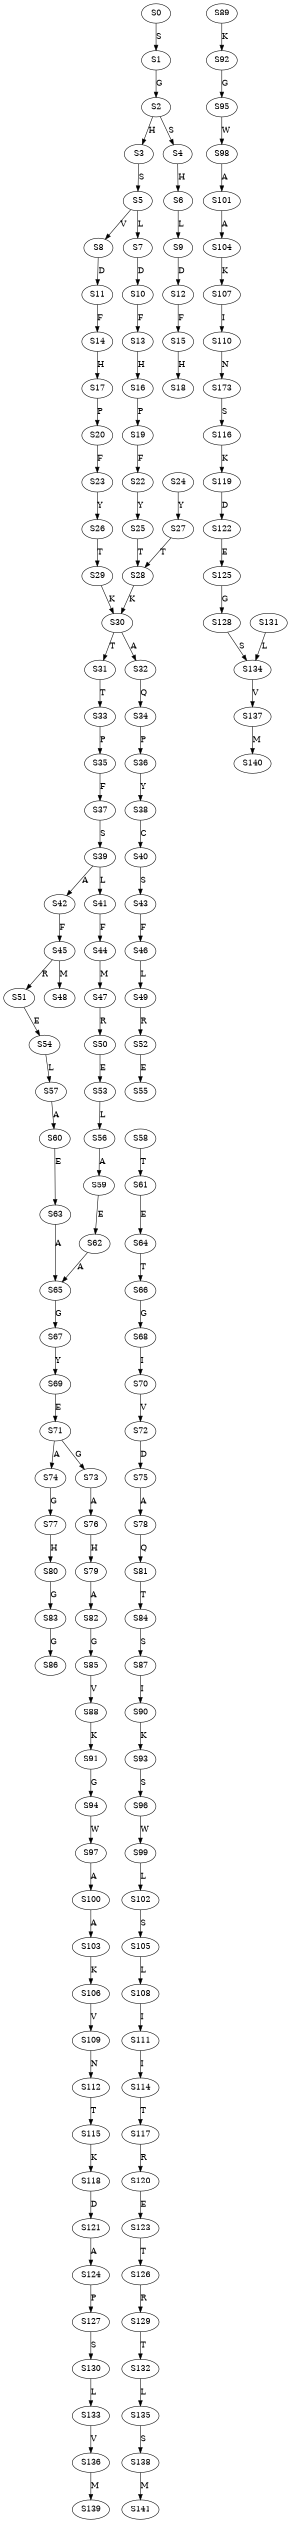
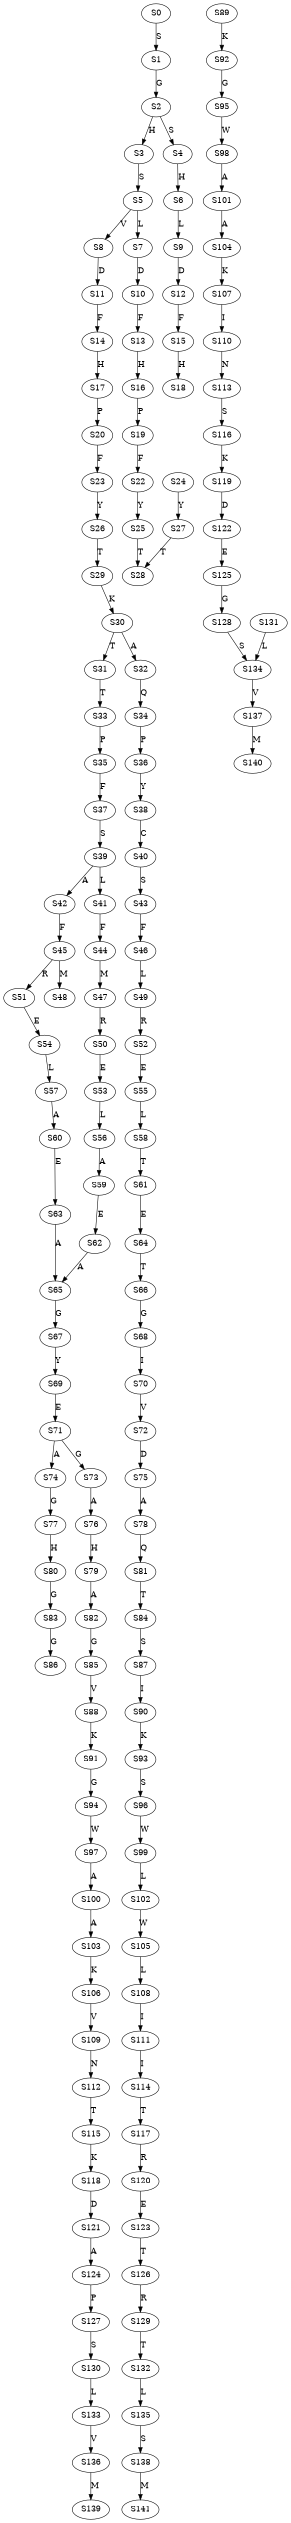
  strict digraph {
    S0
    S1
    S2
    S3
    S4
    S5
    S6
    S7
    S8
    S9
    S10
    S11
    S12
    S13
    S14
    S15
    S16
    S17
    S18
    S19
    S20
    S22
    S23
    S25
    S26
    S24
    S27
    S28
    S29
    S30
    S31
    S32
    S33
    S34
    S35
    S36
    S37
    S38
    S39
    S40
    S41
    S42
    S43
    S44
    S45
    S46
    S47
    S48
    S51
    S49
    S50
    S52
    S53
    S54
    S55
    S56
    S57
    S58
    S59
    S60
    S61
    S62
    S63
    S64
    S65
    S66
    S67
    S68
    S69
    S70
    S71
    S72
    S73
    S74
    S75
    S76
    S77
    S78
    S79
    S80
    S81
    S82
    S83
    S84
    S85
    S86
    S87
    S88
    S90
    S91
    S89
    S92
    S93
    S94
    S95
    S96
    S97
    S98
    S99
    S100
    S101
    S102
    S103
    S104
    S105
    S106
    S107
    S108
    S109
    S110
    S111
    S112
-   S113 [label=S173]
+   S113
    S114
    S115
    S116
    S117
    S118
    S119
    S120
    S121
    S122
    S123
    S124
    S125
    S126
    S127
    S128
    S129
    S130
    S134
    S132
    S133
    S131
    S135
    S136
    S137
    S138
    S139
    S140
    S141
    S0 -> S1 [label=S]
    S1 -> S2 [label=G]
    S2 -> S3 [label=H]
    S2 -> S4 [label=S]
    S3 -> S5 [label=S]
    S4 -> S6 [label=H]
    S5 -> S7 [label=L]
    S5 -> S8 [label=V]
    S6 -> S9 [label=L]
    S7 -> S10 [label=D]
    S8 -> S11 [label=D]
    S9 -> S12 [label=D]
    S10 -> S13 [label=F]
    S11 -> S14 [label=F]
    S12 -> S15 [label=F]
    S13 -> S16 [label=H]
    S14 -> S17 [label=H]
    S15 -> S18 [label=H]
    S16 -> S19 [label=P]
    S17 -> S20 [label=P]
    S19 -> S22 [label=F]
    S20 -> S23 [label=F]
    S22 -> S25 [label=Y]
    S23 -> S26 [label=Y]
    S25 -> S28 [label=T]
    S26 -> S29 [label=T]
    S24 -> S27 [label=Y]
    S27 -> S28 [label=T]
-   S28 -> S30 [label=K]
    S29 -> S30 [label=K]
    S30 -> S31 [label=T]
    S30 -> S32 [label=A]
    S31 -> S33 [label=T]
    S32 -> S34 [label=Q]
    S33 -> S35 [label=P]
    S34 -> S36 [label=P]
    S35 -> S37 [label=F]
    S36 -> S38 [label=Y]
    S37 -> S39 [label=S]
    S38 -> S40 [label=C]
    S39 -> S41 [label=L]
    S39 -> S42 [label=A]
    S40 -> S43 [label=S]
    S41 -> S44 [label=F]
    S42 -> S45 [label=F]
    S43 -> S46 [label=F]
    S44 -> S47 [label=M]
    S45 -> S48 [label=M]
    S45 -> S51 [label=R]
    S46 -> S49 [label=L]
    S47 -> S50 [label=R]
    S51 -> S54 [label=E]
    S49 -> S52 [label=R]
    S50 -> S53 [label=E]
    S52 -> S55 [label=E]
    S53 -> S56 [label=L]
    S54 -> S57 [label=L]
+   S55 -> S58 [label=L]
    S56 -> S59 [label=A]
    S57 -> S60 [label=A]
    S58 -> S61 [label=T]
    S59 -> S62 [label=E]
    S60 -> S63 [label=E]
    S61 -> S64 [label=E]
    S62 -> S65 [label=A]
    S63 -> S65 [label=A]
    S64 -> S66 [label=T]
    S65 -> S67 [label=G]
    S66 -> S68 [label=G]
    S67 -> S69 [label=Y]
    S68 -> S70 [label=I]
    S69 -> S71 [label=E]
    S70 -> S72 [label=V]
    S71 -> S73 [label=G]
    S71 -> S74 [label=A]
    S72 -> S75 [label=D]
    S73 -> S76 [label=A]
    S74 -> S77 [label=G]
    S75 -> S78 [label=A]
    S76 -> S79 [label=H]
    S77 -> S80 [label=H]
    S78 -> S81 [label=Q]
    S79 -> S82 [label=A]
    S80 -> S83 [label=G]
    S81 -> S84 [label=T]
    S82 -> S85 [label=G]
    S83 -> S86 [label=G]
    S84 -> S87 [label=S]
    S85 -> S88 [label=V]
    S87 -> S90 [label=I]
    S88 -> S91 [label=K]
    S90 -> S93 [label=K]
    S91 -> S94 [label=G]
    S89 -> S92 [label=K]
    S92 -> S95 [label=G]
    S93 -> S96 [label=S]
    S94 -> S97 [label=W]
    S95 -> S98 [label=W]
    S96 -> S99 [label=W]
    S97 -> S100 [label=A]
    S98 -> S101 [label=A]
    S99 -> S102 [label=L]
    S100 -> S103 [label=A]
    S101 -> S104 [label=A]
-   S102 -> S105 [label=S]
+   S102 -> S105 [label=W]
    S103 -> S106 [label=K]
    S104 -> S107 [label=K]
    S105 -> S108 [label=L]
    S106 -> S109 [label=V]
    S107 -> S110 [label=I]
    S108 -> S111 [label=I]
    S109 -> S112 [label=N]
    S110 -> S113 [label=N]
    S111 -> S114 [label=I]
    S112 -> S115 [label=T]
    S113 -> S116 [label=S]
    S114 -> S117 [label=T]
    S115 -> S118 [label=K]
    S116 -> S119 [label=K]
    S117 -> S120 [label=R]
    S118 -> S121 [label=D]
    S119 -> S122 [label=D]
    S120 -> S123 [label=E]
    S121 -> S124 [label=A]
    S122 -> S125 [label=E]
    S123 -> S126 [label=T]
    S124 -> S127 [label=P]
    S125 -> S128 [label=G]
    S126 -> S129 [label=R]
    S127 -> S130 [label=S]
    S128 -> S134 [label=S]
    S129 -> S132 [label=T]
    S130 -> S133 [label=L]
    S134 -> S137 [label=V]
    S132 -> S135 [label=L]
    S133 -> S136 [label=V]
    S131 -> S134 [label=L]
    S135 -> S138 [label=S]
    S136 -> S139 [label=M]
    S137 -> S140 [label=M]
    S138 -> S141 [label=M]
  }
